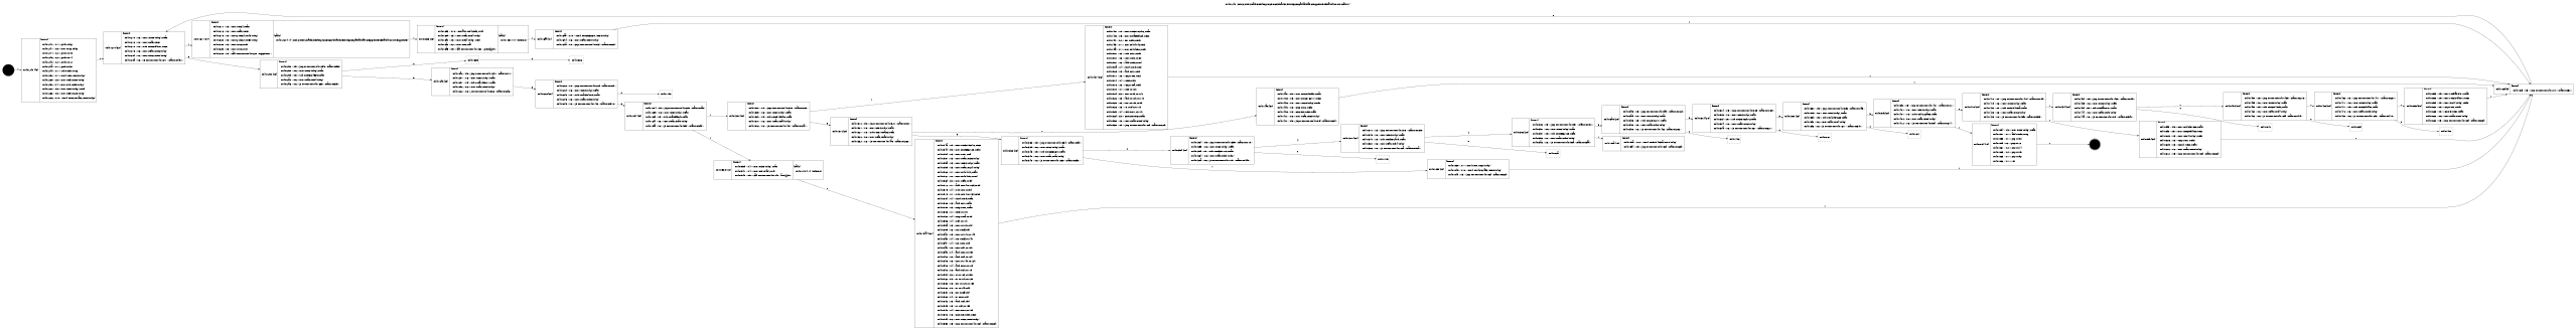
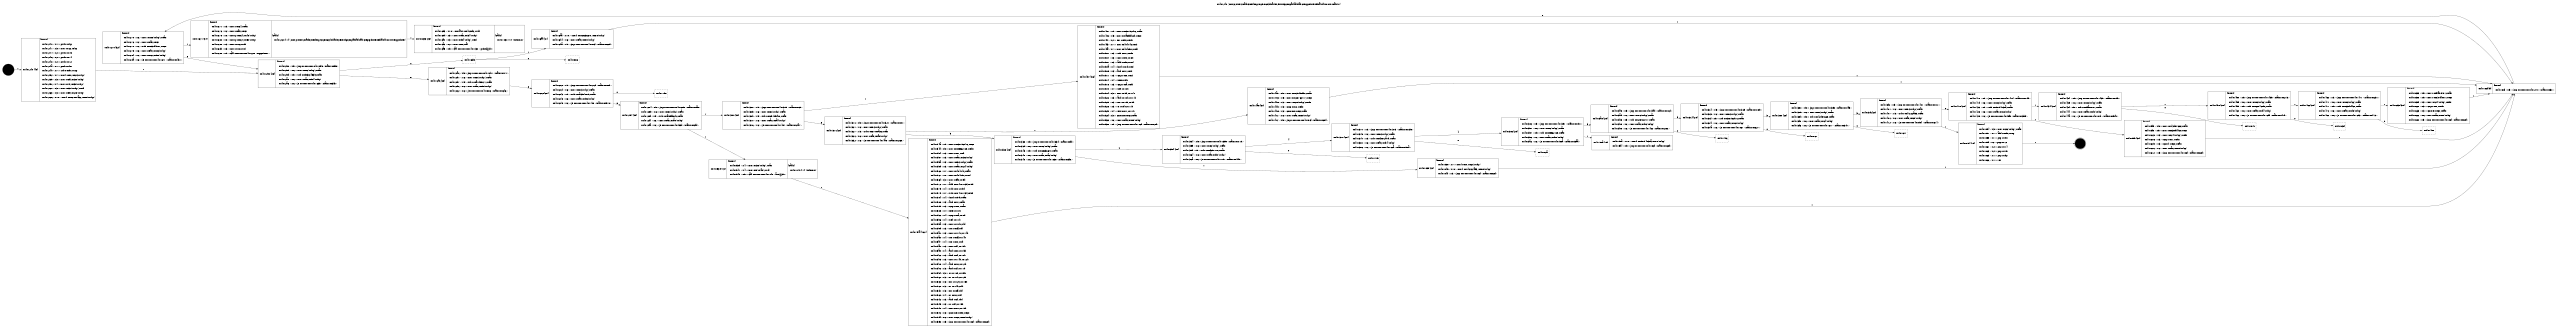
  digraph {
    label="0x401240 (/mnt/c/Users/mathe/Desktop/tcc/POCII/binaries/extr_tigcompathashtab.c_eq_pointer_Final-ollvm.out::main(0))"
    labelloc=t
    rankdir=LR
    node [shape=record]
    Entry [fillcolor=black height=0.3 shape=circle style=filled width=0.3]
    n2 [label="{\n     0x401240 [48]\l\n     | [instrs]\l\n     &nbsp;&nbsp;0x401240 \<+1\>: push %rbp\l\n     &nbsp;&nbsp;0x401241 \<+3\>: mov %rsp,%rbp\l\n     &nbsp;&nbsp;0x401244 \<+2\>: push %r15\l\n     &nbsp;&nbsp;0x401246 \<+2\>: push %r14\l\n     &nbsp;&nbsp;0x401248 \<+2\>: push %r12\l\n     &nbsp;&nbsp;0x40124a \<+1\>: push %rbx\l\n     &nbsp;&nbsp;0x40124b \<+7\>: sub $0xd0,%rsp\l\n     &nbsp;&nbsp;0x401252 \<+7\>: movl $0x0,-0x2c(%rbp)\l\n     &nbsp;&nbsp;0x401259 \<+3\>: mov %edi,-0x30(%rbp)\l\n     &nbsp;&nbsp;0x40125c \<+4\>: mov %rsi,-0x38(%rbp)\l\n     &nbsp;&nbsp;0x401260 \<+3\>: mov -0x30(%rbp),%edi\l\n     &nbsp;&nbsp;0x401263 \<+3\>: mov %edi,-0x28(%rbp)\l\n     &nbsp;&nbsp;0x401266 \<+10\>: movl $0xc7000a3c,-0x88(%rbp)\l\n  }"]
    n3 [label="{\n     0x401270 [32]\l\n     | [instrs]\l\n     &nbsp;&nbsp;0x401270 \<+6\>: mov -0x88(%rbp),%eax\l\n     &nbsp;&nbsp;0x401276 \<+2\>: mov %eax,%ecx\l\n     &nbsp;&nbsp;0x401278 \<+6\>: sub $0x837f4081,%ecx\l\n     &nbsp;&nbsp;0x40127e \<+6\>: mov %eax,-0x8c(%rbp)\l\n     &nbsp;&nbsp;0x401284 \<+6\>: mov %ecx,-0x90(%rbp)\l\n     &nbsp;&nbsp;0x40128a \<+6\>: je 0000000000401671 \<main+0x431\>\l\n  }"]
    n4 [label="{\n     0x401671 [34]\l\n     | [instrs]\l\n     &nbsp;&nbsp;0x401671 \<+5\>: mov $0x64,%eax\l\n     &nbsp;&nbsp;0x401676 \<+2\>: mov %eax,%ecx\l\n     &nbsp;&nbsp;0x401678 \<+8\>: movq $0x64,-0x48(%rbp)\l\n     &nbsp;&nbsp;0x401680 \<+8\>: movq $0x64,-0x50(%rbp)\l\n     &nbsp;&nbsp;0x401688 \<+3\>: mov %rcx,%rdi\l\n     &nbsp;&nbsp;0x40168b \<+3\>: mov %rcx,%rsi\l\n     &nbsp;&nbsp;0x40168e \<+5\>: call 0000000000401220 \<eq_pointer\>\l\n     | [calls]\l\n     &nbsp;&nbsp;0x401220 \{1\} (/mnt/c/Users/mathe/Desktop/tcc/POCII/binaries/extr_tigcompathashtab.c_eq_pointer_Final-ollvm.out::eq_pointer)\l\n  }"]
    n5 [label="{\n     0x401290 [28]\l\n     | [instrs]\l\n     &nbsp;&nbsp;0x401290 \<+5\>: jmp 0000000000401295 \<main+0x55\>\l\n     &nbsp;&nbsp;0x401295 \<+6\>: mov -0x8c(%rbp),%eax\l\n     &nbsp;&nbsp;0x40129b \<+5\>: sub $0x93c04539,%eax\l\n     &nbsp;&nbsp;0x4012a0 \<+6\>: mov %eax,-0x94(%rbp)\l\n     &nbsp;&nbsp;0x4012a6 \<+6\>: je 0000000000401635 \<main+0x3f5\>\l\n  }"]
    n6 [label="{\n     0x401693 [23]\l\n     | [instrs]\l\n     &nbsp;&nbsp;0x401693 \<+10\>: movabs $0x4020f2,%rdi\l\n     &nbsp;&nbsp;0x40169d \<+3\>: mov %eax,-0x54(%rbp)\l\n     &nbsp;&nbsp;0x4016a0 \<+3\>: mov -0x54(%rbp),%esi\l\n     &nbsp;&nbsp;0x4016a3 \<+2\>: mov $0x0,%al\l\n     &nbsp;&nbsp;0x4016a5 \<+5\>: call 0000000000401030 \<printf@plt\>\l\n     | [calls]\l\n     &nbsp;&nbsp;0x401030 \{1\} (unknown)\l\n  }"]
    n7 [label="{\n     0x401635\l\n  }" style=dashed]
    n8 [label="{\n     0x4012ac [28]\l\n     | [instrs]\l\n     &nbsp;&nbsp;0x4012ac \<+5\>: jmp 00000000004012b1 \<main+0x71\>\l\n     &nbsp;&nbsp;0x4012b1 \<+6\>: mov -0x8c(%rbp),%eax\l\n     &nbsp;&nbsp;0x4012b7 \<+5\>: sub $0xa1deec71,%eax\l\n     &nbsp;&nbsp;0x4012bc \<+6\>: mov %eax,-0x98(%rbp)\l\n     &nbsp;&nbsp;0x4012c2 \<+6\>: je 0000000000401886 \<main+0x646\>\l\n  }"]
    n9 [label="{\n     0x4016aa [21]\l\n     | [instrs]\l\n     &nbsp;&nbsp;0x4016aa \<+10\>: movl $0xc8c36670,-0x88(%rbp)\l\n     &nbsp;&nbsp;0x4016b4 \<+6\>: mov %eax,-0xe0(%rbp)\l\n     &nbsp;&nbsp;0x4016ba \<+5\>: jmp 00000000004018cf \<main+0x68f\>\l\n  }"]
    n10 [label="{\n     0x401886\l\n  }" style=dashed]
    n11 [label="{\n     0x4012c8 [28]\l\n     | [instrs]\l\n     &nbsp;&nbsp;0x4012c8 \<+5\>: jmp 00000000004012cd \<main+0x8d\>\l\n     &nbsp;&nbsp;0x4012cd \<+6\>: mov -0x8c(%rbp),%eax\l\n     &nbsp;&nbsp;0x4012d3 \<+5\>: sub $0xa6b8be19,%eax\l\n     &nbsp;&nbsp;0x4012d8 \<+6\>: mov %eax,-0x9c(%rbp)\l\n     &nbsp;&nbsp;0x4012de \<+6\>: je 00000000004017b8 \<main+0x578\>\l\n  }"]
    Exit [fillcolor=black height=0.3 peripheries=2 shape=circle style=filled width=0.3]
    n13 [label="{\n     0x4017b8\l\n  }" style=dashed]
    n14 [label="{\n     0x4012e4 [28]\l\n     | [instrs]\l\n     &nbsp;&nbsp;0x4012e4 \<+5\>: jmp 00000000004012e9 \<main+0xa9\>\l\n     &nbsp;&nbsp;0x4012e9 \<+6\>: mov -0x8c(%rbp),%eax\l\n     &nbsp;&nbsp;0x4012ef \<+5\>: sub $0xa85fdc2b,%eax\l\n     &nbsp;&nbsp;0x4012f4 \<+6\>: mov %eax,-0xa0(%rbp)\l\n     &nbsp;&nbsp;0x4012fa \<+6\>: je 000000000040153d \<main+0x2fd\>\l\n  }"]
    n15 [label="{\n     0x4018cf [5]\l\n     | [instrs]\l\n     &nbsp;&nbsp;0x4018cf \<+5\>: jmp 0000000000401270 \<main+0x30\>\l\n  }"]
    n16 [label="{\n     0x40153d [13]\l\n     | [instrs]\l\n     &nbsp;&nbsp;0x40153d \<+4\>: mov -0x38(%rbp),%rax\l\n     &nbsp;&nbsp;0x401541 \<+4\>: mov 0x8(%rax),%rdi\l\n     &nbsp;&nbsp;0x401545 \<+5\>: call 0000000000401040 \<atoi@plt\>\l\n     | [calls]\l\n     &nbsp;&nbsp;0x401040 \{1\} (unknown)\l\n  }"]
    n17 [label="{\n     0x401300 [28]\l\n     | [instrs]\l\n     &nbsp;&nbsp;0x401300 \<+5\>: jmp 0000000000401305 \<main+0xc5\>\l\n     &nbsp;&nbsp;0x401305 \<+6\>: mov -0x8c(%rbp),%eax\l\n     &nbsp;&nbsp;0x40130b \<+5\>: sub $0xc51b5db0,%eax\l\n     &nbsp;&nbsp;0x401310 \<+6\>: mov %eax,-0xa4(%rbp)\l\n     &nbsp;&nbsp;0x401316 \<+6\>: je 00000000004014e7 \<main+0x2a7\>\l\n  }"]
    n18 [label="{\n     0x40154a [160]\l\n     | [instrs]\l\n     &nbsp;&nbsp;0x40154a \<+5\>: mov $0x38152d1c,%ecx\l\n     &nbsp;&nbsp;0x40154f \<+5\>: mov $0xeee621ce,%edx\l\n     &nbsp;&nbsp;0x401554 \<+3\>: mov $0x1,%sil\l\n     &nbsp;&nbsp;0x401557 \<+3\>: mov %eax,-0x3c(%rbp)\l\n     &nbsp;&nbsp;0x40155a \<+3\>: mov -0x3c(%rbp),%eax\l\n     &nbsp;&nbsp;0x40155d \<+3\>: mov %eax,-0x24(%rbp)\l\n     &nbsp;&nbsp;0x401560 \<+7\>: mov 0x40404c,%eax\l\n     &nbsp;&nbsp;0x401567 \<+8\>: mov 0x404050,%r8d\l\n     &nbsp;&nbsp;0x40156f \<+3\>: mov %eax,%r9d\l\n     &nbsp;&nbsp;0x401572 \<+7\>: add $0x7418173f,%r9d\l\n     &nbsp;&nbsp;0x401579 \<+4\>: sub $0x1,%r9d\l\n     &nbsp;&nbsp;0x40157d \<+7\>: sub $0x7418173f,%r9d\l\n     &nbsp;&nbsp;0x401584 \<+4\>: imul %r9d,%eax\l\n     &nbsp;&nbsp;0x401588 \<+3\>: and $0x1,%eax\l\n     &nbsp;&nbsp;0x40158b \<+3\>: cmp $0x0,%eax\l\n     &nbsp;&nbsp;0x40158e \<+4\>: sete %r10b\l\n     &nbsp;&nbsp;0x401592 \<+4\>: cmp $0xa,%r8d\l\n     &nbsp;&nbsp;0x401596 \<+4\>: setl %r11b\l\n     &nbsp;&nbsp;0x40159a \<+3\>: mov %r10b,%bl\l\n     &nbsp;&nbsp;0x40159d \<+3\>: xor $0xff,%bl\l\n     &nbsp;&nbsp;0x4015a0 \<+3\>: mov %r11b,%r14b\l\n     &nbsp;&nbsp;0x4015a3 \<+4\>: xor $0xff,%r14b\l\n     &nbsp;&nbsp;0x4015a7 \<+4\>: xor $0x0,%sil\l\n     &nbsp;&nbsp;0x4015ab \<+3\>: mov %bl,%r15b\l\n     &nbsp;&nbsp;0x4015ae \<+4\>: and $0x0,%r15b\l\n     &nbsp;&nbsp;0x4015b2 \<+3\>: and %sil,%r10b\l\n     &nbsp;&nbsp;0x4015b5 \<+3\>: mov %r14b,%r12b\l\n     &nbsp;&nbsp;0x4015b8 \<+4\>: and $0x0,%r12b\l\n     &nbsp;&nbsp;0x4015bc \<+3\>: and %sil,%r11b\l\n     &nbsp;&nbsp;0x4015bf \<+3\>: or %r10b,%r15b\l\n     &nbsp;&nbsp;0x4015c2 \<+3\>: or %r11b,%r12b\l\n     &nbsp;&nbsp;0x4015c5 \<+3\>: xor %r12b,%r15b\l\n     &nbsp;&nbsp;0x4015c8 \<+3\>: or %r14b,%bl\l\n     &nbsp;&nbsp;0x4015cb \<+3\>: xor $0xff,%bl\l\n     &nbsp;&nbsp;0x4015ce \<+4\>: or $0x0,%sil\l\n     &nbsp;&nbsp;0x4015d2 \<+3\>: and %sil,%bl\l\n     &nbsp;&nbsp;0x4015d5 \<+3\>: or %bl,%r15b\l\n     &nbsp;&nbsp;0x4015d8 \<+4\>: test $0x1,%r15b\l\n     &nbsp;&nbsp;0x4015dc \<+3\>: cmovne %edx,%ecx\l\n     &nbsp;&nbsp;0x4015df \<+6\>: mov %ecx,-0x88(%rbp)\l\n     &nbsp;&nbsp;0x4015e5 \<+5\>: jmp 00000000004018cf \<main+0x68f\>\l\n  }"]
    n19 [label="{\n     0x4014e7 [86]\l\n     | [instrs]\l\n     &nbsp;&nbsp;0x4014e7 \<+5\>: mov $0x38152d1c,%eax\l\n     &nbsp;&nbsp;0x4014ec \<+5\>: mov $0xa85fdc2b,%ecx\l\n     &nbsp;&nbsp;0x4014f1 \<+2\>: xor %edx,%edx\l\n     &nbsp;&nbsp;0x4014f3 \<+7\>: mov 0x40404c,%esi\l\n     &nbsp;&nbsp;0x4014fa \<+7\>: mov 0x404050,%edi\l\n     &nbsp;&nbsp;0x401501 \<+3\>: sub $0x1,%edx\l\n     &nbsp;&nbsp;0x401504 \<+3\>: mov %esi,%r8d\l\n     &nbsp;&nbsp;0x401507 \<+3\>: add %edx,%r8d\l\n     &nbsp;&nbsp;0x40150a \<+4\>: imul %r8d,%esi\l\n     &nbsp;&nbsp;0x40150e \<+3\>: and $0x1,%esi\l\n     &nbsp;&nbsp;0x401511 \<+3\>: cmp $0x0,%esi\l\n     &nbsp;&nbsp;0x401514 \<+4\>: sete %r9b\l\n     &nbsp;&nbsp;0x401518 \<+3\>: cmp $0xa,%edi\l\n     &nbsp;&nbsp;0x40151b \<+4\>: setl %r10b\l\n     &nbsp;&nbsp;0x40151f \<+3\>: mov %r9b,%r11b\l\n     &nbsp;&nbsp;0x401522 \<+3\>: and %r10b,%r11b\l\n     &nbsp;&nbsp;0x401525 \<+3\>: xor %r10b,%r9b\l\n     &nbsp;&nbsp;0x401528 \<+3\>: or %r9b,%r11b\l\n     &nbsp;&nbsp;0x40152b \<+4\>: test $0x1,%r11b\l\n     &nbsp;&nbsp;0x40152f \<+3\>: cmovne %ecx,%eax\l\n     &nbsp;&nbsp;0x401532 \<+6\>: mov %eax,-0x88(%rbp)\l\n     &nbsp;&nbsp;0x401538 \<+5\>: jmp 00000000004018cf \<main+0x68f\>\l\n  }"]
    n20 [label="{\n     0x40131c [28]\l\n     | [instrs]\l\n     &nbsp;&nbsp;0x40131c \<+5\>: jmp 0000000000401321 \<main+0xe1\>\l\n     &nbsp;&nbsp;0x401321 \<+6\>: mov -0x8c(%rbp),%eax\l\n     &nbsp;&nbsp;0x401327 \<+5\>: sub $0xc7000a3c,%eax\l\n     &nbsp;&nbsp;0x40132c \<+6\>: mov %eax,-0xa8(%rbp)\l\n     &nbsp;&nbsp;0x401332 \<+6\>: je 00000000004014ae \<main+0x26e\>\l\n  }"]
    n21 [label="{\n     0x401488\l\n  }" style=dashed]
    n22 [label="{\n     0x4014ae [30]\l\n     | [instrs]\l\n     &nbsp;&nbsp;0x4014ae \<+5\>: mov $0xc51b5db0,%eax\l\n     &nbsp;&nbsp;0x4014b3 \<+5\>: mov $0x2876c717,%ecx\l\n     &nbsp;&nbsp;0x4014b8 \<+3\>: mov -0x28(%rbp),%edx\l\n     &nbsp;&nbsp;0x4014bb \<+3\>: cmp $0x2,%edx\l\n     &nbsp;&nbsp;0x4014be \<+3\>: cmovne %ecx,%eax\l\n     &nbsp;&nbsp;0x4014c1 \<+6\>: mov %eax,-0x88(%rbp)\l\n     &nbsp;&nbsp;0x4014c7 \<+5\>: jmp 00000000004018cf \<main+0x68f\>\l\n  }"]
    n23 [label="{\n     0x401338 [28]\l\n     | [instrs]\l\n     &nbsp;&nbsp;0x401338 \<+5\>: jmp 000000000040133d \<main+0xfd\>\l\n     &nbsp;&nbsp;0x40133d \<+6\>: mov -0x8c(%rbp),%eax\l\n     &nbsp;&nbsp;0x401343 \<+5\>: sub $0xc8c36670,%eax\l\n     &nbsp;&nbsp;0x401348 \<+6\>: mov %eax,-0xac(%rbp)\l\n     &nbsp;&nbsp;0x40134e \<+6\>: je 000000000040183e \<main+0x5fe\>\l\n  }"]
    n24 [label="{\n     0x401653 [30]\l\n     | [instrs]\l\n     &nbsp;&nbsp;0x401653 \<+5\>: mov $0x5fa0e781,%eax\l\n     &nbsp;&nbsp;0x401658 \<+5\>: mov $0x837f4081,%ecx\l\n     &nbsp;&nbsp;0x40165d \<+3\>: mov -0x24(%rbp),%edx\l\n     &nbsp;&nbsp;0x401660 \<+3\>: cmp $0x0,%edx\l\n     &nbsp;&nbsp;0x401663 \<+3\>: cmove %ecx,%eax\l\n     &nbsp;&nbsp;0x401666 \<+6\>: mov %eax,-0x88(%rbp)\l\n     &nbsp;&nbsp;0x40166c \<+5\>: jmp 00000000004018cf \<main+0x68f\>\l\n  }"]
    n25 [label="{\n     0x40183e [22]\l\n     | [instrs]\l\n     &nbsp;&nbsp;0x40183e \<+7\>: movl $0x0,-0x2c(%rbp)\l\n     &nbsp;&nbsp;0x401845 \<+10\>: movl $0x4c122a53,-0x88(%rbp)\l\n     &nbsp;&nbsp;0x40184f \<+5\>: jmp 00000000004018cf \<main+0x68f\>\l\n  }"]
    n26 [label="{\n     0x401354 [28]\l\n     | [instrs]\l\n     &nbsp;&nbsp;0x401354 \<+5\>: jmp 0000000000401359 \<main+0x119\>\l\n     &nbsp;&nbsp;0x401359 \<+6\>: mov -0x8c(%rbp),%eax\l\n     &nbsp;&nbsp;0x40135f \<+5\>: sub $0xcfc90118,%eax\l\n     &nbsp;&nbsp;0x401364 \<+6\>: mov %eax,-0xb0(%rbp)\l\n     &nbsp;&nbsp;0x40136a \<+6\>: je 0000000000401715 \<main+0x4d5\>\l\n  }"]
    n27 [label="{\n     0x40146c [28]\l\n     | [instrs]\l\n     &nbsp;&nbsp;0x40146c \<+5\>: jmp 0000000000401471 \<main+0x231\>\l\n     &nbsp;&nbsp;0x401471 \<+6\>: mov -0x8c(%rbp),%eax\l\n     &nbsp;&nbsp;0x401477 \<+5\>: sub $0x630bf4c8,%eax\l\n     &nbsp;&nbsp;0x40147c \<+6\>: mov %eax,-0xd8(%rbp)\l\n     &nbsp;&nbsp;0x401482 \<+6\>: je 0000000000401653 \<main+0x413\>\l\n  }"]
    n28 [label="{\n     0x401715\l\n  }" style=dashed]
    n29 [label="{\n     0x401370 [28]\l\n     | [instrs]\l\n     &nbsp;&nbsp;0x401370 \<+5\>: jmp 0000000000401375 \<main+0x135\>\l\n     &nbsp;&nbsp;0x401375 \<+6\>: mov -0x8c(%rbp),%eax\l\n     &nbsp;&nbsp;0x40137b \<+5\>: sub $0xd3e72a7b,%eax\l\n     &nbsp;&nbsp;0x401380 \<+6\>: mov %eax,-0xb4(%rbp)\l\n     &nbsp;&nbsp;0x401386 \<+6\>: je 000000000040182a \<main+0x5ea\>\l\n  }"]
    n30 [label="{\n     0x4016bf\l\n  }" style=dashed]
    n31 [label="{\n     0x40182a\l\n  }" style=dashed]
    n32 [label="{\n     0x40138c [28]\l\n     | [instrs]\l\n     &nbsp;&nbsp;0x40138c \<+5\>: jmp 0000000000401391 \<main+0x151\>\l\n     &nbsp;&nbsp;0x401391 \<+6\>: mov -0x8c(%rbp),%eax\l\n     &nbsp;&nbsp;0x401397 \<+5\>: sub $0xeee621ce,%eax\l\n     &nbsp;&nbsp;0x40139c \<+6\>: mov %eax,-0xb8(%rbp)\l\n     &nbsp;&nbsp;0x4013a2 \<+6\>: je 00000000004015ea \<main+0x3aa\>\l\n  }"]
    n33 [label="{\n     0x401450 [28]\l\n     | [instrs]\l\n     &nbsp;&nbsp;0x401450 \<+5\>: jmp 0000000000401455 \<main+0x215\>\l\n     &nbsp;&nbsp;0x401455 \<+6\>: mov -0x8c(%rbp),%eax\l\n     &nbsp;&nbsp;0x40145b \<+5\>: sub $0x6284c8dc,%eax\l\n     &nbsp;&nbsp;0x401460 \<+6\>: mov %eax,-0xd4(%rbp)\l\n     &nbsp;&nbsp;0x401466 \<+6\>: je 00000000004016bf \<main+0x47f\>\l\n  }"]
    n34 [label="{\n     0x4015ea [15]\l\n     | [instrs]\l\n     &nbsp;&nbsp;0x4015ea \<+10\>: movl $0x579403ea,-0x88(%rbp)\l\n     &nbsp;&nbsp;0x4015f4 \<+5\>: jmp 00000000004018cf \<main+0x68f\>\l\n  }"]
    n35 [label="{\n     0x4013a8 [28]\l\n     | [instrs]\l\n     &nbsp;&nbsp;0x4013a8 \<+5\>: jmp 00000000004013ad \<main+0x16d\>\l\n     &nbsp;&nbsp;0x4013ad \<+6\>: mov -0x8c(%rbp),%eax\l\n     &nbsp;&nbsp;0x4013b3 \<+5\>: sub $0x2876c717,%eax\l\n     &nbsp;&nbsp;0x4013b8 \<+6\>: mov %eax,-0xbc(%rbp)\l\n     &nbsp;&nbsp;0x4013be \<+6\>: je 00000000004014cc \<main+0x28c\>\l\n  }"]
    n36 [label="{\n     0x40181b\l\n  }" style=dashed]
    n37 [label="{\n     0x4014cc\l\n  }" style=dashed]
    n38 [label="{\n     0x4013c4 [28]\l\n     | [instrs]\l\n     &nbsp;&nbsp;0x4013c4 \<+5\>: jmp 00000000004013c9 \<main+0x189\>\l\n     &nbsp;&nbsp;0x4013c9 \<+6\>: mov -0x8c(%rbp),%eax\l\n     &nbsp;&nbsp;0x4013cf \<+5\>: sub $0x38152d1c,%eax\l\n     &nbsp;&nbsp;0x4013d4 \<+6\>: mov %eax,-0xc0(%rbp)\l\n     &nbsp;&nbsp;0x4013da \<+6\>: je 0000000000401867 \<main+0x627\>\l\n  }"]
    n39 [label="{\n     0x401434 [28]\l\n     | [instrs]\l\n     &nbsp;&nbsp;0x401434 \<+5\>: jmp 0000000000401439 \<main+0x1f9\>\l\n     &nbsp;&nbsp;0x401439 \<+6\>: mov -0x8c(%rbp),%eax\l\n     &nbsp;&nbsp;0x40143f \<+5\>: sub $0x5fa0e781,%eax\l\n     &nbsp;&nbsp;0x401444 \<+6\>: mov %eax,-0xd0(%rbp)\l\n     &nbsp;&nbsp;0x40144a \<+6\>: je 000000000040181b \<main+0x5db\>\l\n  }"]
    n40 [label="{\n     0x401867\l\n  }" style=dashed]
    n41 [label="{\n     0x4013e0 [28]\l\n     | [instrs]\l\n     &nbsp;&nbsp;0x4013e0 \<+5\>: jmp 00000000004013e5 \<main+0x1a5\>\l\n     &nbsp;&nbsp;0x4013e5 \<+6\>: mov -0x8c(%rbp),%eax\l\n     &nbsp;&nbsp;0x4013eb \<+5\>: sub $0x42de766e,%eax\l\n     &nbsp;&nbsp;0x4013f0 \<+6\>: mov %eax,-0xc4(%rbp)\l\n     &nbsp;&nbsp;0x4013f6 \<+6\>: je 0000000000401617 \<main+0x3d7\>\l\n  }"]
    n42 [label="{\n     0x4015f9 [30]\l\n     | [instrs]\l\n     &nbsp;&nbsp;0x4015f9 \<+5\>: mov $0x42de766e,%eax\l\n     &nbsp;&nbsp;0x4015fe \<+5\>: mov $0x630bf4c8,%ecx\l\n     &nbsp;&nbsp;0x401603 \<+3\>: mov -0x24(%rbp),%edx\l\n     &nbsp;&nbsp;0x401606 \<+3\>: cmp $0x1,%edx\l\n     &nbsp;&nbsp;0x401609 \<+3\>: cmovl %ecx,%eax\l\n     &nbsp;&nbsp;0x40160c \<+6\>: mov %eax,-0x88(%rbp)\l\n     &nbsp;&nbsp;0x401612 \<+5\>: jmp 00000000004018cf \<main+0x68f\>\l\n  }"]
    n43 [label="{\n     0x401617\l\n  }" style=dashed]
    n44 [label="{\n     0x4013fc [28]\l\n     | [instrs]\l\n     &nbsp;&nbsp;0x4013fc \<+5\>: jmp 0000000000401401 \<main+0x1c1\>\l\n     &nbsp;&nbsp;0x401401 \<+6\>: mov -0x8c(%rbp),%eax\l\n     &nbsp;&nbsp;0x401407 \<+5\>: sub $0x4c122a53,%eax\l\n     &nbsp;&nbsp;0x40140c \<+6\>: mov %eax,-0xc8(%rbp)\l\n     &nbsp;&nbsp;0x401412 \<+6\>: je 0000000000401854 \<main+0x614\>\l\n  }"]
    n45 [label="{\n     0x401418 [28]\l\n     | [instrs]\l\n     &nbsp;&nbsp;0x401418 \<+5\>: jmp 000000000040141d \<main+0x1dd\>\l\n     &nbsp;&nbsp;0x40141d \<+6\>: mov -0x8c(%rbp),%eax\l\n     &nbsp;&nbsp;0x401423 \<+5\>: sub $0x579403ea,%eax\l\n     &nbsp;&nbsp;0x401428 \<+6\>: mov %eax,-0xcc(%rbp)\l\n     &nbsp;&nbsp;0x40142e \<+6\>: je 00000000004015f9 \<main+0x3b9\>\l\n  }"]
    n46 [label="{\n     0x401854 [19]\l\n     | [instrs]\l\n     &nbsp;&nbsp;0x401854 \<+3\>: mov -0x2c(%rbp),%eax\l\n     &nbsp;&nbsp;0x401857 \<+7\>: add $0xd0,%rsp\l\n     &nbsp;&nbsp;0x40185e \<+1\>: pop %rbx\l\n     &nbsp;&nbsp;0x40185f \<+2\>: pop %r12\l\n     &nbsp;&nbsp;0x401861 \<+2\>: pop %r14\l\n     &nbsp;&nbsp;0x401863 \<+2\>: pop %r15\l\n     &nbsp;&nbsp;0x401865 \<+1\>: pop %rbp\l\n     &nbsp;&nbsp;0x401866 \<+1\>: ret\l\n  }"]
    Entry -> n2 [label=" 1"]
-   n2 -> n3 [label=" 1"]
+   n2 -> n5 [label=" 1"]
    n3 -> n4 [label=" 1"]
    n3 -> n5 [label=" 8"]
    n4 -> n6 [label=" 1"]
    n5 -> n7 [label=" 0"]
    n5 -> n8 [label=" 8"]
-   n6 -> n9 [label=" 1"]
+   n7 -> n9 [label=" 1"]
    n7 -> n10 [label=" 0"]
    n8 -> n11 [label=" 8"]
    n9 -> n15 [label=" 1"]
    n11 -> n13 [label=" 0"]
    n11 -> n14 [label=" 8"]
    n14 -> n16 [label=" 1"]
    n14 -> n17 [label=" 7"]
    n15 -> n3 [label=" 8"]
    n16 -> n18 [label=" 1"]
    n17 -> n19 [label=" 1"]
    n17 -> n20 [label=" 6"]
    n18 -> n15 [label=" 1"]
    n19 -> n15 [label=" 1"]
    n20 -> n22 [label=" 1"]
    n20 -> n23 [label=" 5"]
    n22 -> n15 [label=" 1"]
    n23 -> n25 [label=" 1"]
    n23 -> n26 [label=" 4"]
    n24 -> n15 [label=" 1"]
    n25 -> n15 [label=" 1"]
    n26 -> n28 [label=" 0"]
    n26 -> n29 [label=" 4"]
    n27 -> n21 [label=" 0"]
    n27 -> n24 [label=" 1"]
    n29 -> n31 [label=" 0"]
    n29 -> n32 [label=" 4"]
    n32 -> n34 [label=" 1"]
    n32 -> n35 [label=" 3"]
    n33 -> n27 [label=" 1"]
    n33 -> n30 [label=" 0"]
    n35 -> n37 [label=" 0"]
    n35 -> n38 [label=" 3"]
    n38 -> n40 [label=" 0"]
    n38 -> n41 [label=" 3"]
    n39 -> n33 [label=" 1"]
    n39 -> n36 [label=" 0"]
    n41 -> n43 [label=" 0"]
    n41 -> n44 [label=" 3"]
    n42 -> n15 [label=" 1"]
    n44 -> n45 [label=" 2"]
    n44 -> n46 [label=" 1"]
    n45 -> n39 [label=" 1"]
    n45 -> n42 [label=" 1"]
    n46 -> Exit [label=" 1"]
  }
